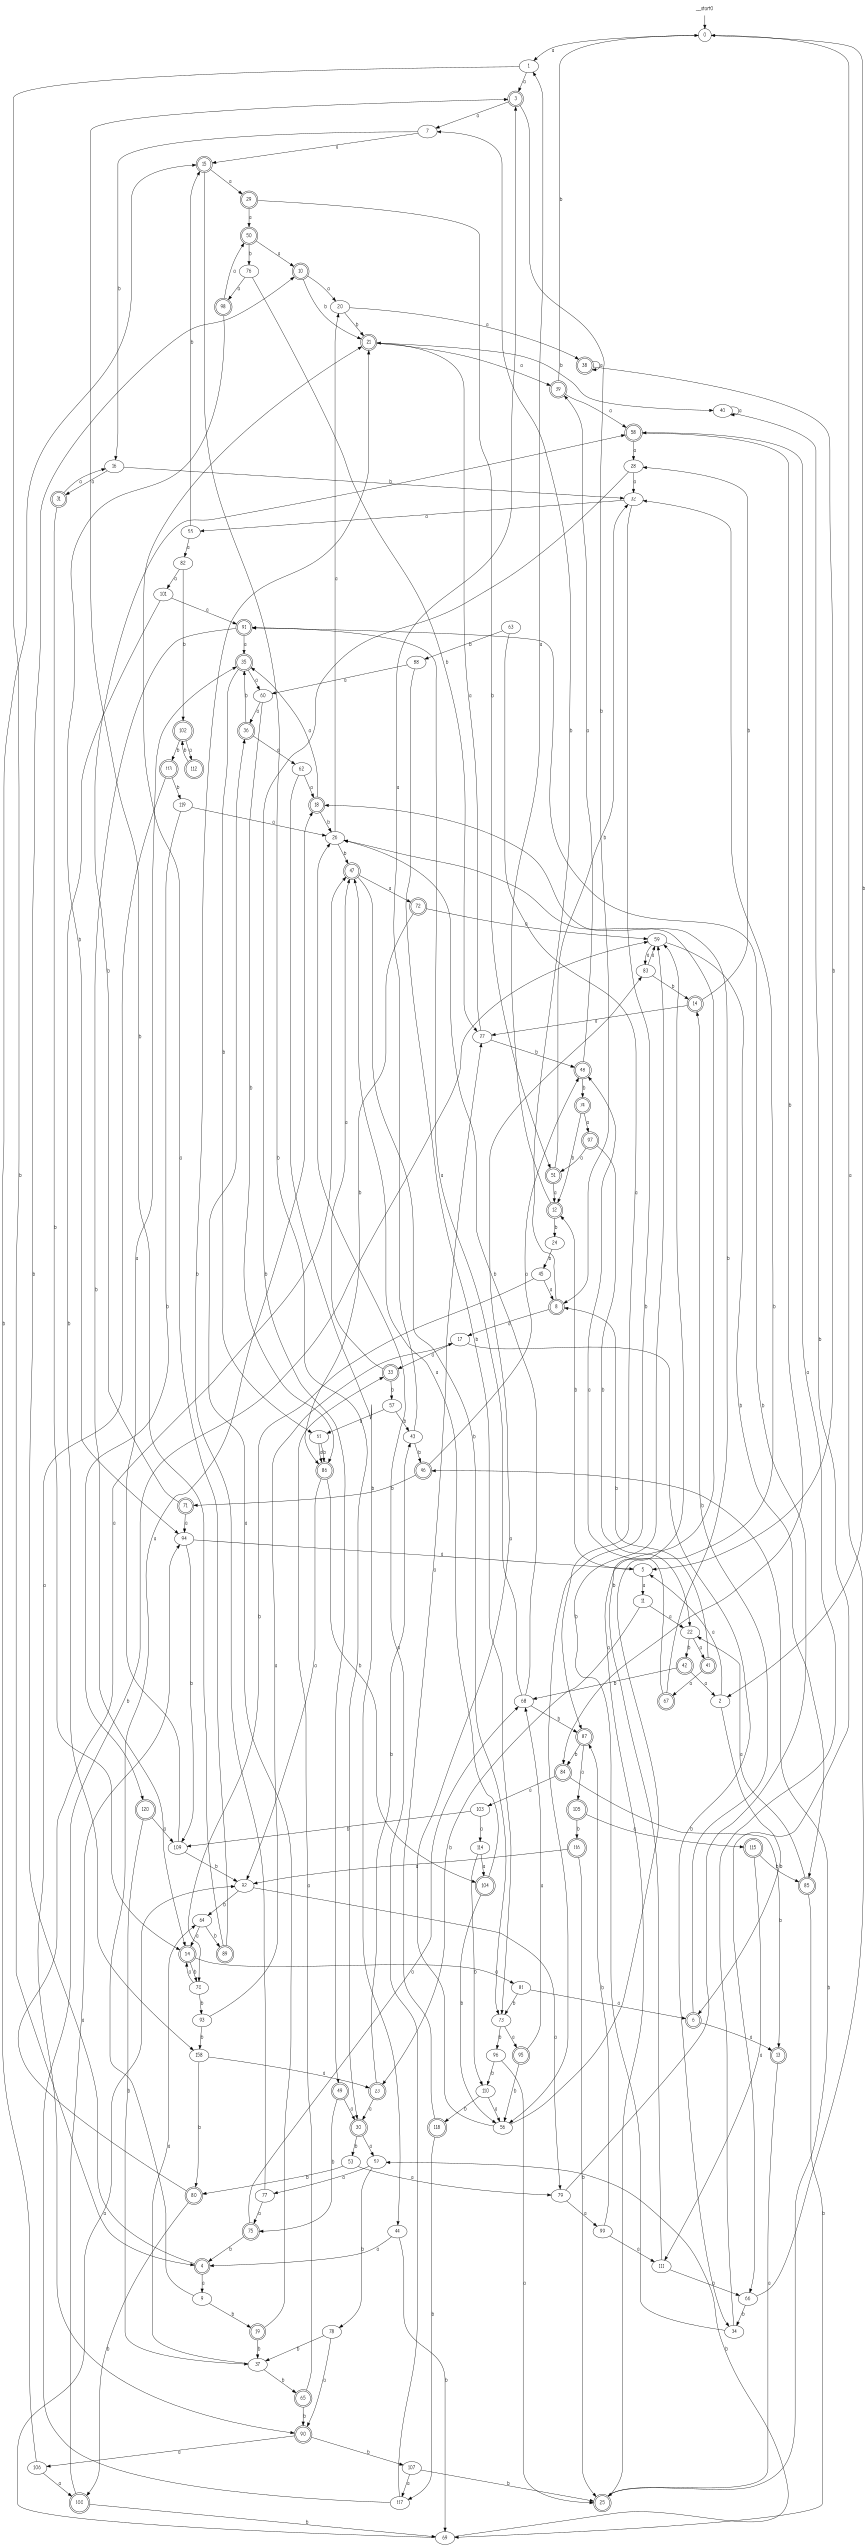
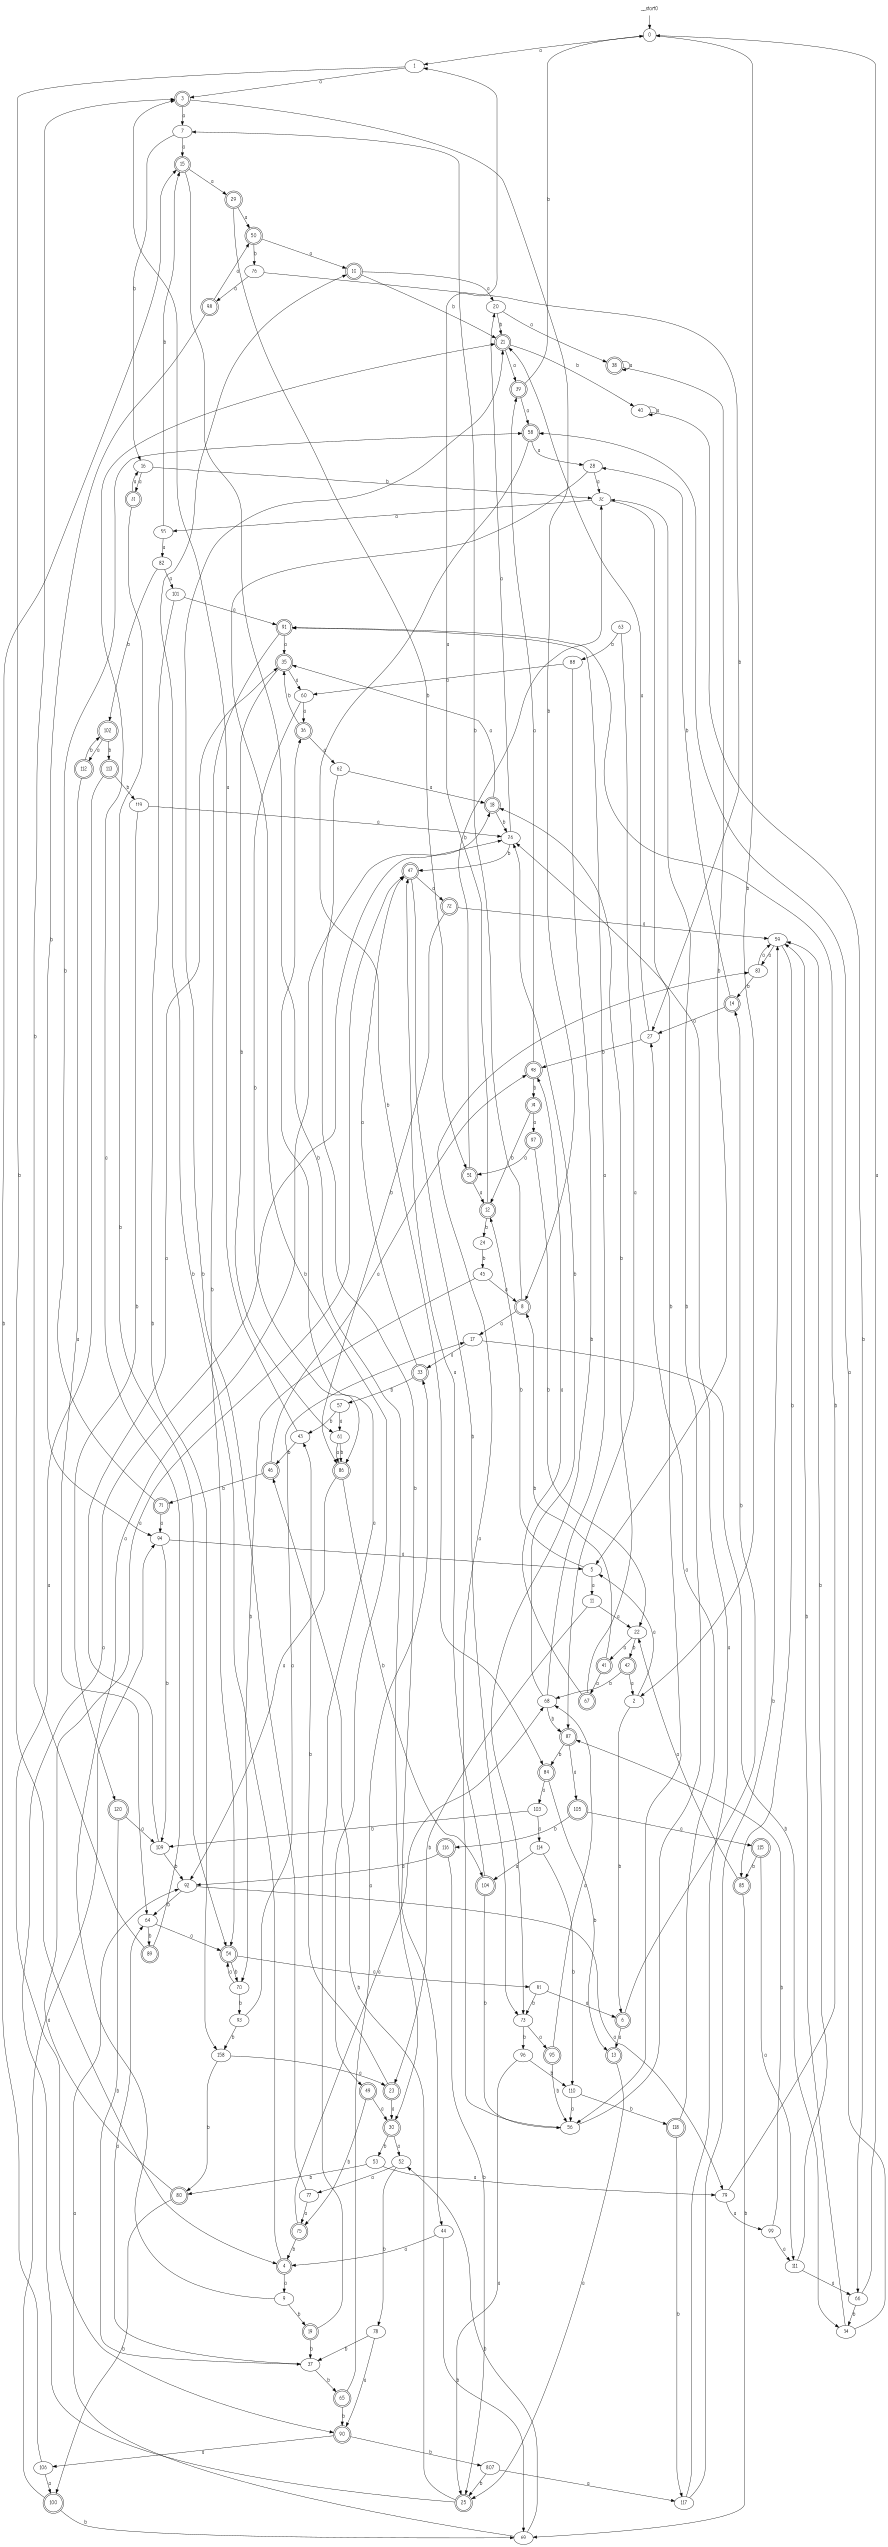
  digraph {
    fontname="Comic Neue"
    node [fontname="Comic Neue"]
    edge [fontname="Comic Neue"]
    __start0 [shape=none]
    0 [shape=circle]
    1
    2
    3 [shape=doublecircle]
    4 [shape=doublecircle]
    5
    6 [shape=doublecircle]
    7
    8 [shape=doublecircle]
    9
    10 [shape=doublecircle]
    11
    12 [shape=doublecircle]
    13 [shape=doublecircle]
    14 [shape=doublecircle]
    15 [shape=doublecircle]
    16
    17
    18 [shape=doublecircle]
    19 [shape=doublecircle]
    20
    21 [shape=doublecircle]
    22
    23 [shape=doublecircle]
    24
    25 [shape=doublecircle]
    27
    28
    29 [shape=doublecircle]
    30 [shape=doublecircle]
    31 [shape=doublecircle]
    32
    33 [shape=doublecircle]
    34
    26
    35 [shape=doublecircle]
    36 [shape=doublecircle]
    37
    38 [shape=doublecircle]
    39 [shape=doublecircle]
    40
    41 [shape=doublecircle]
    42 [shape=doublecircle]
    43
    45
    46 [shape=doublecircle]
    47 [shape=doublecircle]
    48 [shape=doublecircle]
    49 [shape=doublecircle]
    50 [shape=doublecircle]
    51 [shape=doublecircle]
    52
    53
    54 [shape=doublecircle]
    55
    56
    57
    58 [shape=doublecircle]
    59
    60
    61
    62
    64
    65 [shape=doublecircle]
    66
    67 [shape=doublecircle]
    68
    44
    69
    70
    71 [shape=doublecircle]
    72 [shape=doublecircle]
    73
    74 [shape=doublecircle]
    75 [shape=doublecircle]
    76
    77
    78
    79
    80 [shape=doublecircle]
    81
    82
    83
    84 [shape=doublecircle]
    85 [shape=doublecircle]
    86 [shape=doublecircle]
    87 [shape=doublecircle]
    63
    88
    89 [shape=doublecircle]
    90 [shape=doublecircle]
    91 [shape=doublecircle]
    92
    93
    94
    95 [shape=doublecircle]
    96
    97 [shape=doublecircle]
    98 [shape=doublecircle]
    99
    100 [shape=doublecircle]
    101
    102 [shape=doublecircle]
    103
    104 [shape=doublecircle]
    105 [shape=doublecircle]
    106
-   107
+   107 [label=807]
    n110 [label=158]
    109
    110
    111
    112 [shape=doublecircle]
    113 [shape=doublecircle]
    114
    115 [shape=doublecircle]
    116 [shape=doublecircle]
    117
    118 [shape=doublecircle]
    119
    120 [shape=doublecircle]
    __start0 -> 0
    0 -> 1 [label=a]
    0 -> 2 [label=b]
    1 -> 3 [label=a]
    1 -> 4 [label=b]
    2 -> 5 [label=a]
    2 -> 6 [label=b]
    3 -> 7 [label=a]
    3 -> 8 [label=b]
    4 -> 9 [label=a]
    4 -> 10 [label=b]
    5 -> 11 [label=a]
    5 -> 12 [label=b]
    6 -> 13 [label=a]
    6 -> 14 [label=b]
    7 -> 15 [label=a]
    7 -> 16 [label=b]
    8 -> 7 [label=b]
    8 -> 17 [label=a]
    9 -> 18 [label=a]
    9 -> 19 [label=b]
    10 -> 20 [label=a]
    10 -> 21 [label=b]
    11 -> 22 [label=a]
    11 -> 23 [label=b]
    12 -> 1 [label=a]
    12 -> 24 [label=b]
    13 -> 25 [label=a]
    14 -> 27 [label=a]
    14 -> 28 [label=b]
    15 -> 29 [label=a]
    15 -> 30 [label=b]
    16 -> 31 [label=a]
    16 -> 32 [label=b]
    17 -> 33 [label=a]
    17 -> 34 [label=b]
    18 -> 26 [label=b]
    18 -> 35 [label=a]
    19 -> 36 [label=a]
    19 -> 37 [label=b]
    20 -> 21 [label=b]
    20 -> 38 [label=a]
    21 -> 39 [label=a]
    21 -> 40 [label=b]
    22 -> 41 [label=a]
    22 -> 42 [label=b]
    23 -> 30 [label=a]
    23 -> 43 [label=b]
    24 -> 45 [label=b]
    25 -> 26 [label=a]
    25 -> 46 [label=b]
    27 -> 21 [label=a]
    27 -> 48 [label=b]
    28 -> 32 [label=a]
    28 -> 49 [label=b]
    29 -> 50 [label=a]
    29 -> 51 [label=b]
    30 -> 52 [label=a]
    30 -> 53 [label=b]
    31 -> 16 [label=a]
    31 -> 54 [label=b]
    32 -> 55 [label=a]
    32 -> 56 [label=b]
    33 -> 47 [label=a]
    33 -> 57 [label=b]
    34 -> 58 [label=a]
    34 -> 59 [label=b]
    26 -> 20 [label=a]
    26 -> 47 [label=b]
    35 -> 60 [label=a]
    35 -> 61 [label=b]
    36 -> 35 [label=b]
    36 -> 62 [label=a]
    37 -> 64 [label=a]
    37 -> 65 [label=b]
    38 -> 5 [label=b]
    38 -> 38 [label=a]
    39 -> 0 [label=b]
    39 -> 58 [label=a]
    40 -> 40 [label=a]
    40 -> 66 [label=b]
    41 -> 8 [label=b]
    41 -> 67 [label=a]
    42 -> 2 [label=a]
    42 -> 68 [label=b]
    43 -> 3 [label=a]
    43 -> 46 [label=b]
    45 -> 8 [label=a]
    45 -> 70 [label=b]
    46 -> 48 [label=a]
    46 -> 71 [label=b]
    47 -> 72 [label=a]
    47 -> 73 [label=b]
    48 -> 39 [label=a]
    48 -> 74 [label=b]
    49 -> 30 [label=a]
    49 -> 75 [label=b]
    50 -> 10 [label=a]
    50 -> 76 [label=b]
    51 -> 12 [label=a]
    51 -> 32 [label=b]
    52 -> 77 [label=a]
    52 -> 78 [label=b]
    53 -> 79 [label=a]
    53 -> 80 [label=b]
    54 -> 70 [label=b]
    54 -> 81 [label=a]
    55 -> 15 [label=b]
    55 -> 82 [label=a]
    56 -> 32 [label=b]
    56 -> 83 [label=a]
    57 -> 43 [label=b]
    57 -> 61 [label=a]
    58 -> 28 [label=a]
    58 -> 84 [label=b]
    59 -> 83 [label=a]
    59 -> 85 [label=b]
    60 -> 36 [label=a]
    60 -> 86 [label=b]
    61 -> 86 [label=a]
    61 -> 86 [label=b]
    62 -> 18 [label=a]
    62 -> 44 [label=b]
    64 -> 54 [label=a]
    64 -> 89 [label=b]
    65 -> 33 [label=a]
    65 -> 90 [label=b]
    66 -> 0 [label=a]
    66 -> 34 [label=b]
    67 -> 18 [label=b]
    67 -> 48 [label=a]
    68 -> 26 [label=b]
    68 -> 87 [label=b]
    68 -> 91 [label=a]
    44 -> 4 [label=a]
    44 -> 69 [label=b]
    69 -> 52 [label=b]
    69 -> 92 [label=a]
    70 -> 54 [label=a]
    70 -> 93 [label=b]
    71 -> 58 [label=b]
    71 -> 94 [label=a]
    72 -> 59 [label=a]
    72 -> 86 [label=b]
    73 -> 95 [label=a]
    73 -> 96 [label=b]
    74 -> 12 [label=b]
    74 -> 97 [label=a]
    75 -> 4 [label=b]
    75 -> 68 [label=a]
    76 -> 27 [label=b]
    76 -> 98 [label=a]
    77 -> 21 [label=b]
    77 -> 75 [label=a]
    78 -> 37 [label=b]
    78 -> 90 [label=a]
    79 -> 91 [label=b]
    79 -> 99 [label=a]
    80 -> 47 [label=a]
    80 -> 100 [label=b]
    81 -> 6 [label=a]
    81 -> 73 [label=b]
    82 -> 101 [label=a]
    82 -> 102 [label=b]
    83 -> 14 [label=b]
    83 -> 59 [label=a]
    84 -> 13 [label=b]
    84 -> 103 [label=a]
    85 -> 22 [label=a]
    85 -> 69 [label=b]
    86 -> 92 [label=a]
    86 -> 104 [label=b]
    87 -> 84 [label=b]
    87 -> 105 [label=a]
    63 -> 87 [label=a]
    63 -> 88 [label=b]
    88 -> 60 [label=a]
    88 -> 73 [label=b]
    89 -> 3 [label=b]
    89 -> 21 [label=a]
    90 -> 106 [label=a]
    90 -> 107 [label=b]
    91 -> 35 [label=a]
    91 -> 54 [label=b]
    92 -> 64 [label=b]
    92 -> 79 [label=a]
    93 -> 17 [label=a]
    93 -> n110 [label=b]
    94 -> 5 [label=a]
    94 -> 109 [label=b]
    95 -> 56 [label=b]
    95 -> 68 [label=a]
    96 -> 25 [label=a]
    96 -> 110 [label=b]
    97 -> 22 [label=b]
    97 -> 51 [label=a]
    98 -> 50 [label=a]
    98 -> 94 [label=b]
    99 -> 87 [label=b]
    99 -> 111 [label=a]
    100 -> 69 [label=b]
    100 -> 94 [label=a]
    101 -> 91 [label=a]
    101 -> n110 [label=b]
    102 -> 112 [label=a]
    102 -> 113 [label=b]
    103 -> 109 [label=b]
    103 -> 114 [label=a]
    104 -> 47 [label=a]
    104 -> 56 [label=b]
    105 -> 115 [label=a]
    105 -> 116 [label=b]
    106 -> 15 [label=b]
    106 -> 100 [label=a]
    107 -> 25 [label=b]
    107 -> 117 [label=a]
    n110 -> 23 [label=a]
    n110 -> 80 [label=b]
    109 -> 35 [label=a]
    109 -> 92 [label=b]
    110 -> 56 [label=a]
    110 -> 118 [label=b]
    111 -> 59 [label=b]
    111 -> 66 [label=a]
+   112 -> 64 [label=a]
    112 -> 102 [label=b]
    113 -> 90 [label=a]
    113 -> 119 [label=b]
    114 -> 104 [label=a]
    114 -> 110 [label=b]
    115 -> 85 [label=b]
    115 -> 111 [label=a]
    116 -> 25 [label=b]
    116 -> 92 [label=a]
    117 -> 26 [label=a]
    117 -> 59 [label=b]
    118 -> 27 [label=a]
    118 -> 117 [label=b]
    119 -> 26 [label=a]
    119 -> 120 [label=b]
    120 -> 37 [label=b]
    120 -> 109 [label=a]
  }
